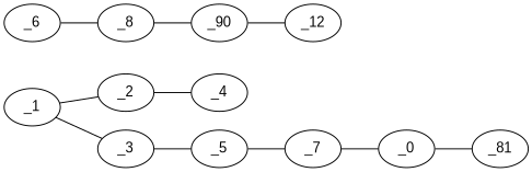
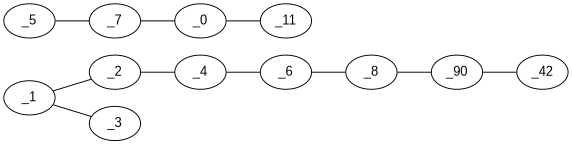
  graph {
    fontname="Liberation Sans"
    rankdir=LR
    node [charge=0 chem=1 fontname="Liberation Sans" symbol="C  " y=-0.25]
    edge [fontname="Liberation Sans" valence=1]
    _1 [x=6.3301]
    _2 [x=7.1962 y=0.25]
    _3 [x=5.4641 y=-0.75]
    _4 [x=8.0622 y=0.75]
    _5 [chem=2 symbol="O  " x=4.5981]
    _6 [chem=2 symbol="O  " x=8.9282 y=0.25]
    _7 [x=3.7321 y=-0.75]
    _8 [x=9.7942 y=0.75]
    n9 [label=_0 x=2.866]
    n10 [label=_90 x=10.6603 y=0.25]
-   _11 [chem=2 symbol="O  " x=2 y=-0.75 label=_81]
-   _12 [chem=2 symbol="O  " x=11.5263 y=0.75]
+   _11 [chem=2 symbol="O  " x=2 y=-0.75]
+   _12 [chem=2 symbol="O  " x=11.5263 y=0.75 label=_42]
    _1 -- _2 [valence=3]
    _1 -- _3
    _2 -- _4
-   _3 -- _5
+   _4 -- _6
    _5 -- _7
    _6 -- _8
    _7 -- n9
    _8 -- n10
    n9 -- _11
    n10 -- _12
  }
